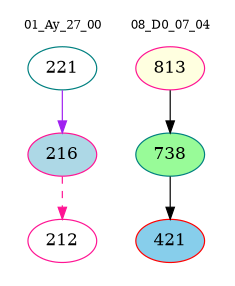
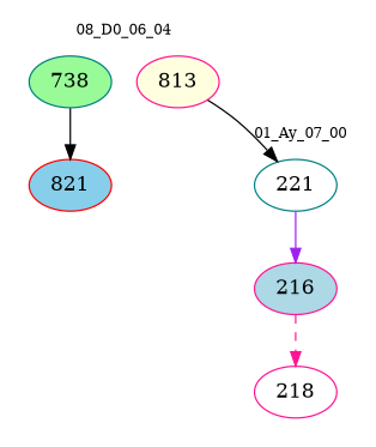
  digraph {
    node [color=deeppink fillcolor=white style=filled]
    edge [color=black style=solid]
    n1 [color=teal label=221]
    n2 [fillcolor=lightblue label=216]
-   n3 [label=212]
+   n3 [label=218]
    n4 [fillcolor=lightyellow label=813]
    n5 [color=teal fillcolor=palegreen label=738]
-   n6 [color=red fillcolor=skyblue label=421]
+   n6 [color=red fillcolor=skyblue label=821]
    subgraph cluster_1 {
      color=white
      fontsize=10
-     label="01_Ay_27_00"
+     label="01_Ay_07_00"
      n1
      n2
      n3
    }
    subgraph cluster_2 {
      color=white
      fontsize=10
-     label="08_D0_07_04"
+     label="08_D0_06_04"
      n4
      n5
      n6
    }
    n1 -> n2 [color=purple]
    n2 -> n3 [color=deeppink style=dashed]
-   n4 -> n5
+   n4 -> n1
    n5 -> n6
  }
